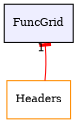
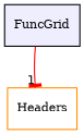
  digraph {
    compound=true
    fontname="DejaVu Serif"
    node [fontname="DejaVu Serif" fontsize=10 shape=box]
    n1 [fillcolor="#eeeeff" label=FuncGrid pencolor=black style=filled color=black]
    n2 [label=Headers color=darkorange]
-   n2 -> n1 [headlabel=1 labeldistance=1.5 labelfontname=Helvetica labelfontsize=10 color=red arrowhead=tee fontname="DejaVu Serif"]
+   n1 -> n2 [headlabel=1 labeldistance=1.5 labelfontname=Helvetica labelfontsize=10 color=red arrowhead=tee fontname="DejaVu Serif"]
  }
